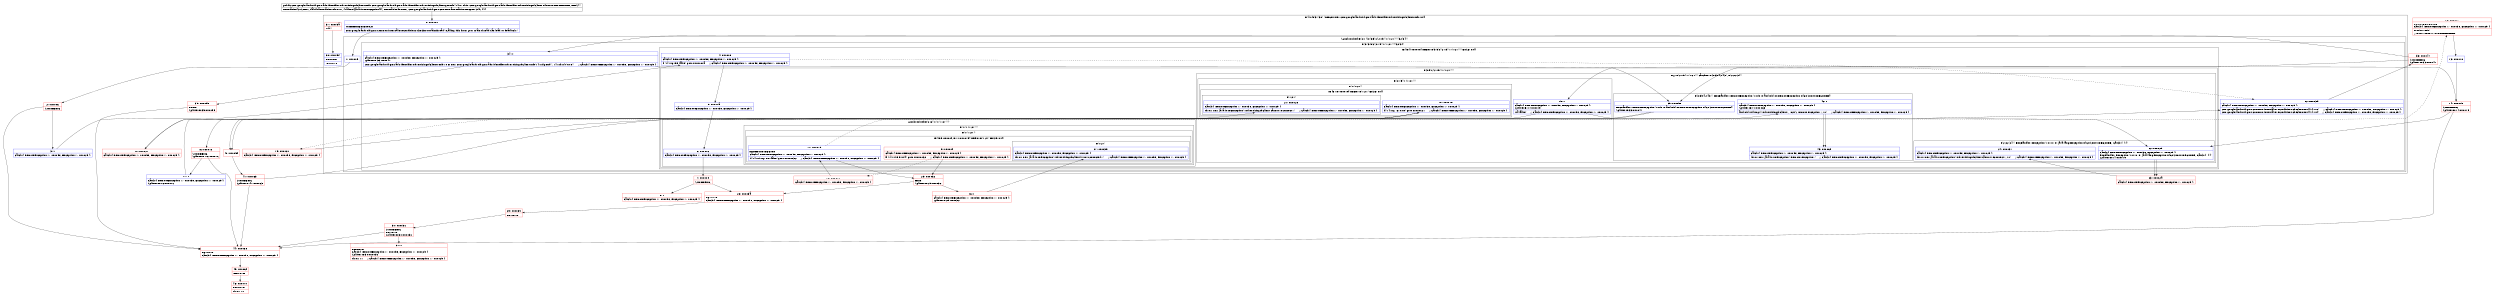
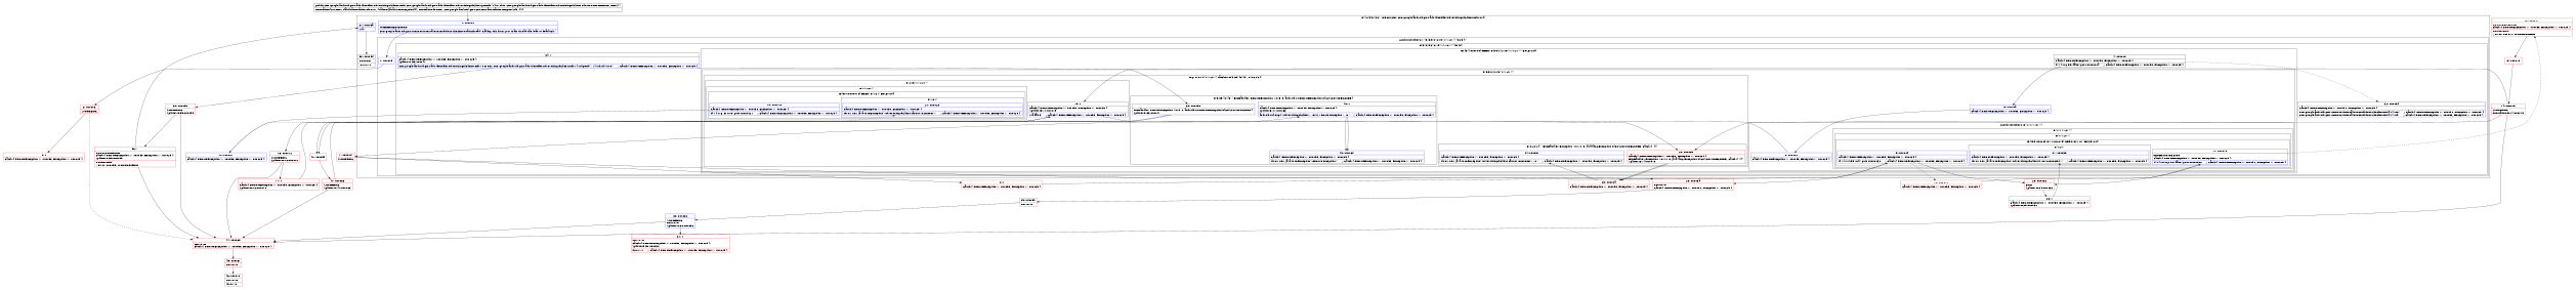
  digraph {
    node [color=red shape=record]
    n1 [color=blue label="{27\:\ 0x0039|Catch:\{ RemoteException \-\> 0x005e, Exception \-\> 0x0029 \}\l|throw new java.io.IOException(\"AdvertisingIdClient is not connected.\")     \/\/ Catch:\{ RemoteException \-\> 0x005e, Exception \-\> 0x0029 \}\l}"]
-   n2 [label="{9\:\ 0x000f|Catch:\{ RemoteException \-\> 0x005e, Exception \-\> 0x0029 \}\l|if (r4.zzi == null) goto L_0x0032     \/\/ Catch:\{ RemoteException \-\> 0x005e, Exception \-\> 0x0029 \}\l}"]
+   n2 [color=blue label="{9\:\ 0x000f|Catch:\{ RemoteException \-\> 0x005e, Exception \-\> 0x0029 \}\l|if (r4.zzi == null) goto L_0x0032     \/\/ Catch:\{ RemoteException \-\> 0x005e, Exception \-\> 0x0029 \}\l}"]
    n3 [color=blue label="{11\:\ 0x0015|ADDED_TO_REGION\lCatch:\{ RemoteException \-\> 0x005e, Exception \-\> 0x0029 \}\l|if (r4.zzi.zzp == false) goto L_0x0032     \/\/ Catch:\{ RemoteException \-\> 0x005e, Exception \-\> 0x0029 \}\l}"]
    n4 [color=blue label="{6\:\ 0x000c|Catch:\{ RemoteException \-\> 0x005e, Exception \-\> 0x0029 \}\l}"]
    n5 [color=blue label="{21\:\ 0x0028|Catch:\{ RemoteException \-\> 0x005e, Exception \-\> 0x0029 \}\l|throw new java.io.IOException(\"AdvertisingIdClient cannot reconnect.\")     \/\/ Catch:\{ RemoteException \-\> 0x005e, Exception \-\> 0x0029 \}\l}"]
    n6 [color=blue label="{18\:\ 0x001e|Catch:\{ RemoteException \-\> 0x005e, Exception \-\> 0x0029 \}\l|if (r4.zzg != true) goto L_0x0021     \/\/ Catch:\{ RemoteException \-\> 0x005e, Exception \-\> 0x0029 \}\l}"]
    n7 [color=blue label="{15\:\ ?|Catch:\{ RemoteException \-\> 0x005e, Exception \-\> 0x0029 \}\lSplitter:B:14:0x0019\l|zza(false)     \/\/ Catch:\{ RemoteException \-\> 0x005e, Exception \-\> 0x0029 \}\l}"]
    n8 [color=blue label="{39\:\ 0x005e|ExcHandler: RemoteException (r0v5 'e' android.os.RemoteException A[CUSTOM_DECLARE])\lSplitter:B:33:0x0047\l}"]
    n9 [color=blue label="{42\:\ ?|Catch:\{ RemoteException \-\> 0x005e, Exception \-\> 0x0029 \}\lSplitter:B:41:0x0063\l|android.util.Log.i(\"AdvertisingIdClient\", \"GMS remote exception \", r0)     \/\/ Catch:\{ RemoteException \-\> 0x005e, Exception \-\> 0x0029 \}\l}"]
    n10 [color=blue label="{43\:\ 0x006d|Catch:\{ RemoteException \-\> 0x005e, Exception \-\> 0x0029 \}\l|throw new java.io.IOException(\"Remote exception\")     \/\/ Catch:\{ RemoteException \-\> 0x005e, Exception \-\> 0x0029 \}\l}"]
-   n11 [color=blue label="{22\:\ 0x0029|Catch:\{ RemoteException \-\> 0x005e, Exception \-\> 0x0029 \}\lExcHandler: Exception (r0v10 'e' java.lang.Exception A[CUSTOM_DECLARE, Catch:\{  \}])\lSplitter:B:14:0x0019\l}"]
+   n11 [label="{22\:\ 0x0029|Catch:\{ RemoteException \-\> 0x005e, Exception \-\> 0x0029 \}\lExcHandler: Exception (r0v10 'e' java.lang.Exception A[CUSTOM_DECLARE, Catch:\{  \}])\lSplitter:B:14:0x0019\l}"]
    n12 [color=blue label="{24\:\ 0x0031|Catch:\{ RemoteException \-\> 0x005e, Exception \-\> 0x0029 \}\l|throw new java.io.IOException(\"AdvertisingIdClient cannot reconnect.\", r0)     \/\/ Catch:\{ RemoteException \-\> 0x005e, Exception \-\> 0x0029 \}\l}"]
    n13 [color=blue label="{5\:\ 0x000a|Catch:\{ RemoteException \-\> 0x005e, Exception \-\> 0x0029 \}\l}"]
    n14 [color=blue label="{4\:\ 0x0008|Catch:\{ RemoteException \-\> 0x005e, Exception \-\> 0x0029 \}\l|if (r4.zzg == false) goto L_0x000a     \/\/ Catch:\{ RemoteException \-\> 0x005e, Exception \-\> 0x0029 \}\l}"]
    n15 [color=blue label="{32\:\ 0x003d|Catch:\{ RemoteException \-\> 0x005e, Exception \-\> 0x0029 \}\l|com.google.android.gms.common.internal.Preconditions.checkNotNull(r4.zze)     \/\/ Catch:\{ RemoteException \-\> 0x005e, Exception \-\> 0x0029 \}\lcom.google.android.gms.common.internal.Preconditions.checkNotNull(r4.zzf)     \/\/ Catch:\{ RemoteException \-\> 0x005e, Exception \-\> 0x0029 \}\l}"]
    n16 [color=blue label="{34\:\ ?|Catch:\{ RemoteException \-\> 0x005e, Exception \-\> 0x0029 \}\lSplitter:B:33:0x0047\l|com.google.android.gms.ads.identifier.AdvertisingIdClient$Info r0 = new com.google.android.gms.ads.identifier.AdvertisingIdClient.Info(r4.zzf.getId(), r4.zzf.zzb(true))     \/\/ Catch:\{ RemoteException \-\> 0x005e, Exception \-\> 0x0029 \}\l}"]
    n17 [color=blue label="{1\:\ 0x0005}"]
    n18 [color=blue label="{0\:\ 0x0000|MTH_ENTER_BLOCK\l|com.google.android.gms.common.internal.Preconditions.checkNotMainThread(\"Calling this from your main thread can lead to deadlock\")\l}"]
-   n19 [label="{37\:\ 0x005a|zza()\l}"]
+   n19 [color=blue label="{37\:\ 0x005a|zza()\l}"]
    n20 [color=blue label="{38\:\ 0x005d|RETURN\l|return r0\l}"]
    n21 [label="{10\:\ 0x0011|Catch:\{ RemoteException \-\> 0x005e, Exception \-\> 0x0029 \}\l}"]
    n22 [label="{25\:\ 0x0032|EXIT\lSplitter:B:25:0x0032\l}"]
    n23 [label="{12\:\ 0x0017|DONT_GENERATE\lCatch:\{ RemoteException \-\> 0x005e, Exception \-\> 0x0029 \}\l|monitor\-exit(\l\/\/ error: 0x0017: MONITOR_EXIT  \l}"]
    n24 [label="{7\:\ 0x000d|SYNTHETIC\l}"]
-   n25 [label="{19\:\ 0x0020|Catch:\{ RemoteException \-\> 0x005e, Exception \-\> 0x0029 \}\l}"]
-   n26 [label="{20\:\ 0x0021|Catch:\{ RemoteException \-\> 0x005e, Exception \-\> 0x0029 \}\l}"]
+   n26 [color=blue label="{20\:\ 0x0021|Catch:\{ RemoteException \-\> 0x005e, Exception \-\> 0x0029 \}\l}"]
    n27 [label="{16\:\ 0x001c|SYNTHETIC\lSplitter:B:16:0x001c\l}"]
    n28 [label="{40\:\ 0x005f}"]
    n29 [label="{23\:\ 0x002a|Catch:\{ RemoteException \-\> 0x005e, Exception \-\> 0x0029 \}\l}"]
-   n30 [label="{33\:\ 0x0047|SYNTHETIC\lSplitter:B:33:0x0047\l}"]
-   n31 [label="{35\:\ 0x0059|DONT\lSplitter:B:35:0x0059\l}"]
+   n31 [label="{35\:\ 0x0059|SYNTHETIC\lSplitter:B:35:0x0059\l}"]
    n32 [label="{2\:\ 0x0006|SYNTHETIC\l}"]
-   n33 [color=blue label="{3\:\ ?|Catch:\{ RemoteException \-\> 0x005e, Exception \-\> 0x0029 \}\l}"]
+   n33 [label="{3\:\ ?|Catch:\{ RemoteException \-\> 0x005e, Exception \-\> 0x0029 \}\l}"]
    n34 [label="{44\:\ 0x006e|REMOVE\lCatch:\{ RemoteException \-\> 0x005e, Exception \-\> 0x0029 \}\l}"]
    n35 [label="{8\:\ ?|Catch:\{ RemoteException \-\> 0x005e, Exception \-\> 0x0029 \}\l}"]
    n36 [label="{28\:\ 0x003a|REMOVE\lCatch:\{ RemoteException \-\> 0x005e, Exception \-\> 0x0029 \}\l}"]
    n37 [label="{26\:\ ?|Catch:\{ RemoteException \-\> 0x005e, Exception \-\> 0x0029 \}\lSplitter:B:25:0x0032\l}"]
-   n38 [color=blue label="{13\:\ 0x0018}"]
-   n39 [color=blue label="{17\:\ ?|Catch:\{ RemoteException \-\> 0x005e, Exception \-\> 0x0029 \}\lSplitter:B:16:0x001c\l}"]
+   n38 [label="{13\:\ 0x0018}"]
+   n39 [label="{17\:\ ?|Catch:\{ RemoteException \-\> 0x005e, Exception \-\> 0x0029 \}\lSplitter:B:16:0x001c\l}"]
    n40 [label="{41\:\ 0x0063|SYNTHETIC\lSplitter:B:41:0x0063\l}"]
+   n41 [label="{36\:\ ?|DONT_GENERATE\lCatch:\{ RemoteException \-\> 0x005e, Exception \-\> 0x0029 \}\lSplitter:B:35:0x0059\l|monitor\-exit(\l\/\/ error: 0x0059: MONITOR_EXIT  \l}"]
    n42 [label="{45\:\ 0x006f|REMOVE\l}"]
    n43 [label="{29\:\ 0x003b|REMOVE\l}"]
-   n44 [label="{14\:\ 0x0019|SYNTHETIC\lSplitter:B:14:0x0019\l}"]
-   n45 [label="{30\:\ 0x003c|SYNTHETIC\lREMOVE\lSplitter:B:30:0x003c\l}"]
+   n44 [label="{14\:\ 0x0019|SYNTHETIC\lAnnotation:B:14:0x0019\l}"]
+   n45 [color=blue label="{30\:\ 0x003c|SYNTHETIC\lREMOVE\lSplitter:B:30:0x003c\l}"]
    n46 [label="{31\:\ ?|REMOVE\lCatch:\{ RemoteException \-\> 0x005e, Exception \-\> 0x0029 \}\lSplitter:B:30:0x003c\l|throw r1     \/\/ Catch:\{ RemoteException \-\> 0x005e, Exception \-\> 0x0029 \}\l}"]
    n47 [label="{46\:\ 0x0070|REMOVE\l|throw r0\l}"]
    n48 [label="{public com.google.android.gms.ads.identifier.AdvertisingIdClient$Info com.google.android.gms.ads.identifier.AdvertisingIdClient.getInfo((r4v0 'this' com.google.android.gms.ads.identifier.AdvertisingIdClient A[IMMUTABLE_TYPE, THIS]))  | Annotation[SYSTEM, dalvik.annotation.Throws, \{value=[java.io.IOException]\}], Annotation[BUILD, com.google.android.gms.common.annotation.KeepForSdk, \{\}]\l}" color=""]
    subgraph cluster_1 {
      label="R(4:0|5|37|38) | DECL_VAR: com.google.android.gms.ads.identifier.AdvertisingIdClient$Info null\l"
      n18
      n19
      n20
      subgraph cluster_2 {
        label="Synchronized:R(2:1|(3:(3:5|c|(2:15|(1:(1:21))))|32|34))"
        n17
        subgraph cluster_3 {
          label="R(3:(3:5|c|(2:15|(1:(1:21))))|32|34)"
          n15
          n16
          subgraph cluster_4 {
            label="IF [B:4:0x0008] THEN: R(3:5|c|(2:15|(1:(1:21)))) ELSE: null"
            n14
            subgraph cluster_5 {
              label="R(3:5|c|(2:15|(1:(1:21))))"
              n13
              subgraph cluster_6 {
                label="Synchronized:R(2:6|(1:(1:(1:27))))"
                n4
                subgraph cluster_7 {
                  label="R(1:(1:(1:27)))"
                  subgraph cluster_8 {
                    label="R(1:(1:27))"
                    subgraph cluster_9 {
                      label="IF [B:9:0x000f, B:11:0x0015] THEN: R(1:27) ELSE: null"
                      n2
                      n3
                      subgraph cluster_10 {
                        label="R(1:27)"
                        n1
                      }
                    }
                  }
                }
              }
              subgraph cluster_11 {
                label="Try: R(2:15|(1:(1:21))) catches: R(3:39|42|43), R(2:22|24)"
                subgraph cluster_12 {
                  label="R(2:15|(1:(1:21)))"
                  n7
                  subgraph cluster_13 {
                    label="R(1:(1:21))"
                    subgraph cluster_14 {
                      label="IF [B:18:0x001e] THEN: R(1:21) ELSE: null"
                      n6
                      subgraph cluster_15 {
                        label="R(1:21)"
                        n5
                      }
                    }
                  }
                }
                subgraph cluster_16 {
                  label="R(3:39|42|43) | ExcHandler: RemoteException (r0v5 'e' android.os.RemoteException A[CUSTOM_DECLARE])\l"
                  n8
                  n9
                  n10
                }
                subgraph cluster_17 {
                  label="R(2:22|24) | ExcHandler: Exception (r0v10 'e' java.lang.Exception A[CUSTOM_DECLARE, Catch:\{  \}])\l"
                  n11
                  n12
                }
              }
            }
          }
        }
      }
    }
    subgraph cluster_18 {
      label="R(3:39|42|43) | ExcHandler: RemoteException (r0v5 'e' android.os.RemoteException A[CUSTOM_DECLARE])\l"
    }
    subgraph cluster_19 {
      label="R(2:22|24) | ExcHandler: Exception (r0v10 'e' java.lang.Exception A[CUSTOM_DECLARE, Catch:\{  \}])\l"
    }
    n2 -> n21 [style=dashed]
    n2 -> n22
    n3 -> n22
    n3 -> n23 [style=dashed]
    n4 -> n24
-   n6 -> n25 [style=dashed]
    n6 -> n26
    n7 -> n11
    n7 -> n27
    n8 -> n28
    n8 -> n28
    n9 -> n10
    n9 -> n10
    n11 -> n29
    n11 -> n29
    n13 -> n4
    n14 -> n13
    n14 -> n15 [style=dashed]
-   n15 -> n30
    n16 -> n8
    n16 -> n31
    n17 -> n32
    n18 -> n17
    n19 -> n20
    n21 -> n3
-   n22 -> n36
+   n2 -> n36
    n22 -> n37
    n23 -> n38
    n24 -> n35
    n24 -> n36
-   n25 -> n15
-   n26 -> n5
+   n26 -> n5 [style=dashed]
    n27 -> n34
    n27 -> n39
    n28 -> n40
    n29 -> n12
-   n30 -> n8
-   n30 -> n16
    n31 -> n34
+   n31 -> n41
    n32 -> n33
-   n32 -> n34
-   n33 -> n14
+   n32 -> n34 [style=dashed]
    n34 -> n42
+   n35 -> n2
    n36 -> n43
    n37 -> n1
    n38 -> n44
-   n39 -> n6
+   n39 -> n7
    n40 -> n9
    n40 -> n34
+   n41 -> n19
+   n41 -> n34
    n42 -> n47
    n43 -> n45
    n44 -> n7
    n44 -> n11
    n44 -> n34
    n45 -> n34
    n45 -> n46
    n48 -> n18
  }
